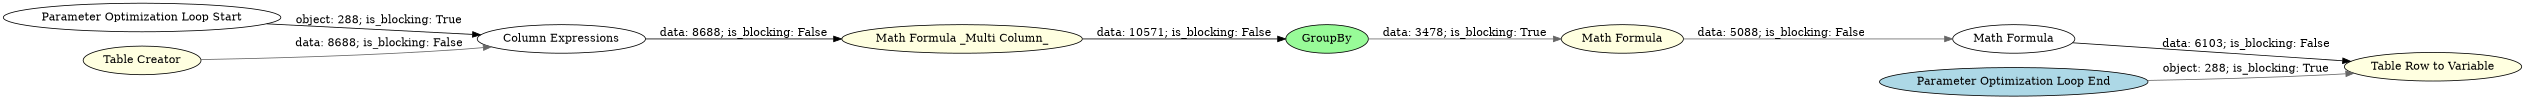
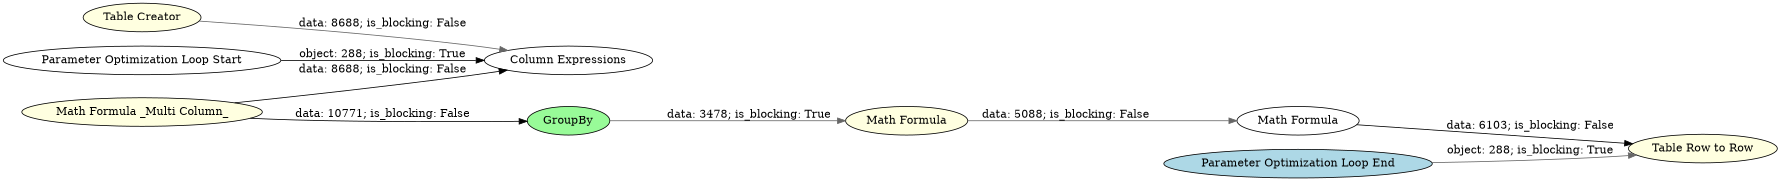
  digraph {
    rankdir=LR
    node [fillcolor=lightyellow style=filled]
    edge [color=black]
    n1 [fillcolor=white label="Parameter Optimization Loop Start"]
    n2 [fillcolor=white label="Column Expressions"]
    n3 [label="Math Formula _Multi Column_"]
    n4 [fillcolor=palegreen label=GroupBy]
    n5 [label="Math Formula"]
    n6 [fillcolor=white label="Math Formula"]
-   n7 [label="Table Row to Variable"]
+   n7 [label="Table Row to Row"]
    n8 [label="Table Creator"]
    n9 [fillcolor=lightblue label="Parameter Optimization Loop End"]
    n1 -> n2 [label="object: 288; is_blocking: True"]
-   n2 -> n3 [label="data: 8688; is_blocking: False"]
-   n3 -> n4 [label="data: 10571; is_blocking: False"]
+   n3 -> n2 [label="data: 8688; is_blocking: False"]
+   n3 -> n4 [label="data: 10771; is_blocking: False"]
    n4 -> n5 [color=gray40 label="data: 3478; is_blocking: True"]
    n5 -> n6 [color=gray40 label="data: 5088; is_blocking: False"]
    n6 -> n7 [label="data: 6103; is_blocking: False"]
    n8 -> n2 [color=gray40 label="data: 8688; is_blocking: False"]
    n9 -> n7 [color=gray40 label="object: 288; is_blocking: True"]
  }
